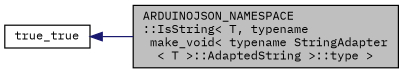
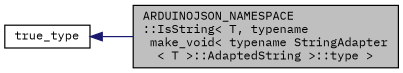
  digraph {
    rankdir=LR
    fontname="IBM Plex Mono"
    node [color=black fontname="IBM Plex Mono" fontsize=10 shape=record style=filled]
    n1 [fillcolor=grey75 fontcolor=black height=0.2 label="ARDUINOJSON_NAMESPACE\l::IsString\< T, typename\l make_void\< typename StringAdapter\l\< T \>::AdaptedString \>::type \>" width=0.4]
-   n2 [fillcolor=white height=0.2 label=true_true width=0.4]
+   n2 [fillcolor=white height=0.2 label=true_type width=0.4]
    n2 -> n1 [color=midnightblue dir=back fontname="IBM Plex Mono" fontsize=10 labelfontname=Helvetica labelfontsize=10 style=solid]
  }
